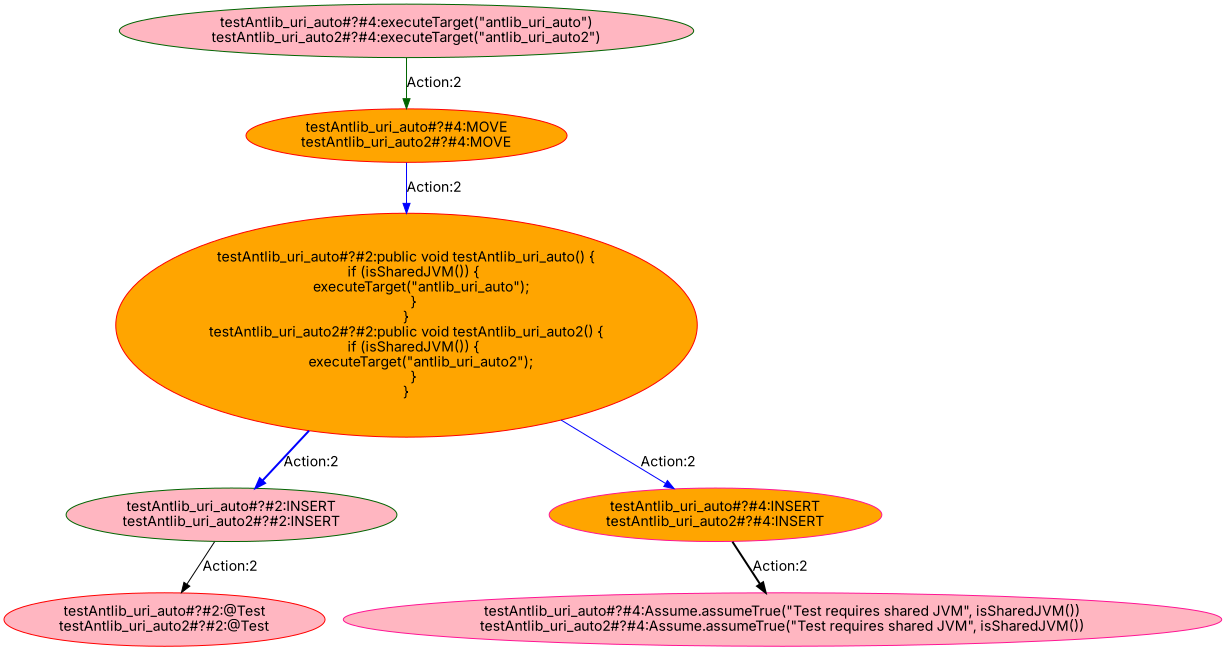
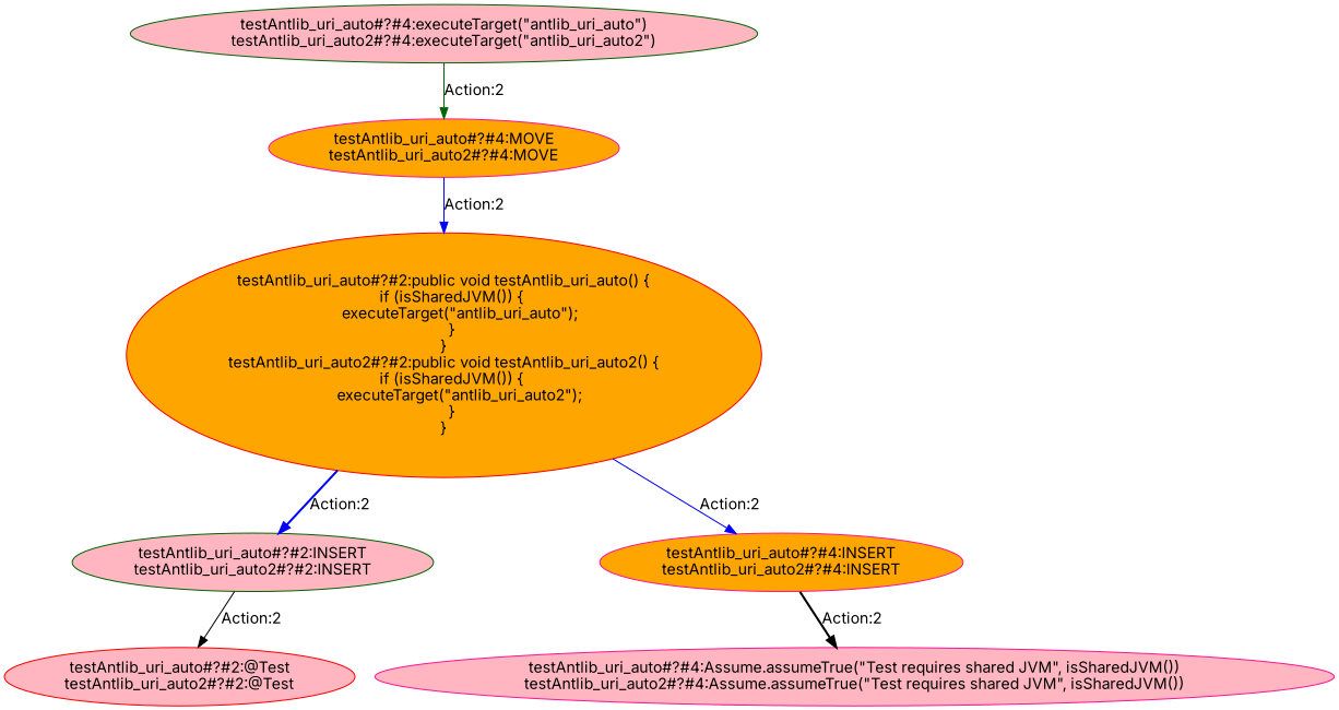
  digraph {
    fontname=Inter
    node [shape=ellipse style=filled fillcolor=lightpink color=red fontname=Inter]
    edge [color=blue style=solid fontname=Inter]
    n1 [label="testAntlib_uri_auto#?#2:INSERT\ntestAntlib_uri_auto2#?#2:INSERT" color=darkgreen]
    n2 [label="testAntlib_uri_auto#?#2:@Test\ntestAntlib_uri_auto2#?#2:@Test"]
    n3 [label="testAntlib_uri_auto#?#2:public void testAntlib_uri_auto() \{\n    if (isSharedJVM()) \{\n        executeTarget(\"antlib_uri_auto\");\n    \}\n\}\ntestAntlib_uri_auto2#?#2:public void testAntlib_uri_auto2() \{\n    if (isSharedJVM()) \{\n        executeTarget(\"antlib_uri_auto2\");\n    \}\n\}" fillcolor=orange]
    n4 [label="testAntlib_uri_auto#?#4:INSERT\ntestAntlib_uri_auto2#?#4:INSERT" fillcolor=orange color=deeppink]
-   n5 [label="testAntlib_uri_auto#?#4:MOVE\ntestAntlib_uri_auto2#?#4:MOVE" fillcolor=orange]
+   n5 [label="testAntlib_uri_auto#?#4:MOVE\ntestAntlib_uri_auto2#?#4:MOVE" fillcolor=orange color=deeppink]
    n6 [label="testAntlib_uri_auto#?#4:executeTarget(\"antlib_uri_auto\")\ntestAntlib_uri_auto2#?#4:executeTarget(\"antlib_uri_auto2\")" color=darkgreen]
    n7 [label="testAntlib_uri_auto#?#4:Assume.assumeTrue(\"Test requires shared JVM\", isSharedJVM())\ntestAntlib_uri_auto2#?#4:Assume.assumeTrue(\"Test requires shared JVM\", isSharedJVM())" color=deeppink]
    n1 -> n2 [label="Action:2" color=black]
    n3 -> n1 [label="Action:2" style=bold]
    n3 -> n4 [label="Action:2"]
    n4 -> n7 [label="Action:2" color=black style=bold]
    n5 -> n3 [label="Action:2"]
    n6 -> n5 [label="Action:2" color=darkgreen]
  }
